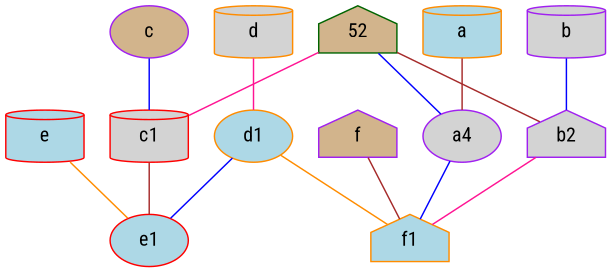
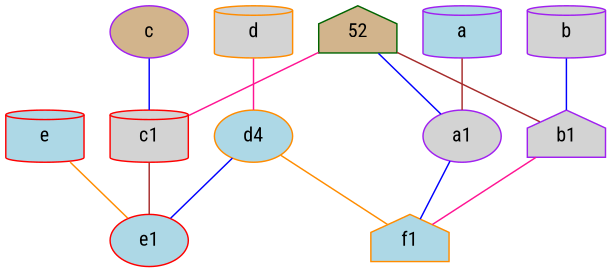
  graph {
    fontname="Roboto Condensed"
    node [color=purple fillcolor=lightblue fontname="Roboto Condensed" labelfontsize=50 shape=cylinder style=filled]
    edge [color=blue fontname="Roboto Condensed"]
    e1 [color=red shape=ellipse]
-   f [fillcolor=tan shape=house]
    f1 [color=darkorange shape=house]
    d [color=darkorange fillcolor=lightgrey]
-   d1 [color=darkorange shape=ellipse]
-   a1 [fillcolor=lightgrey shape=ellipse label=a4]
+   d1 [color=darkorange shape=ellipse label=d4]
+   a1 [fillcolor=lightgrey shape=ellipse]
    52 [color=darkgreen fillcolor=tan shape=house]
-   b1 [fillcolor=lightgrey shape=house label=b2]
+   b1 [fillcolor=lightgrey shape=house]
    c1 [color=red fillcolor=lightgrey]
-   a [color=darkorange]
+   a
    c [fillcolor=tan shape=ellipse]
    e [color=red]
    b [fillcolor=lightgrey]
-   f -- f1 [color=brown]
    d -- d1 [color=deeppink]
    d1 -- e1
    d1 -- f1 [color=darkorange]
    a1 -- f1
    52 -- a1
    52 -- b1 [color=brown]
    52 -- c1 [color=deeppink]
    b1 -- f1 [color=deeppink]
    c1 -- e1 [color=brown]
    a -- a1 [color=brown]
    c -- c1
    e -- e1 [color=darkorange]
    b -- b1
  }
